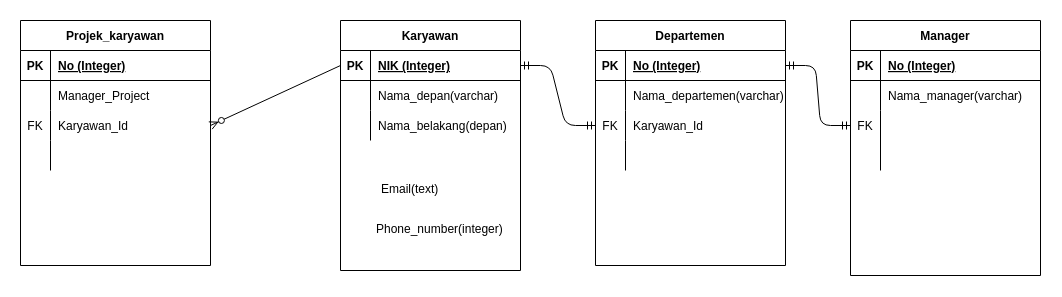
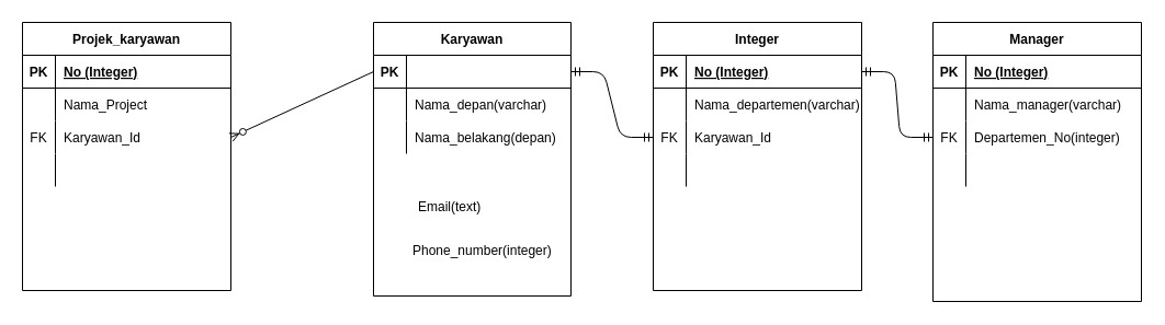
  <mxCell id="0" />
  <mxCell id="1" parent="0" />
  <mxCell id="2" value="Email(text)" style="text;strokeColor=none;fillColor=none;spacingLeft=4;spacingRight=4;overflow=hidden;rotatable=0;points=[[0,0.5],[1,0.5]];portConstraint=eastwest;fontSize=12;" parent="1" vertex="1"><mxGeometry x="375" y="175" width="110" height="30" as="geometry" /></mxCell>
  <mxCell id="3" value="Phone_number(integer)" style="text;strokeColor=none;fillColor=none;spacingLeft=4;spacingRight=4;overflow=hidden;rotatable=0;points=[[0,0.5],[1,0.5]];portConstraint=eastwest;fontSize=12;" parent="1" vertex="1"><mxGeometry x="370" y="215" width="140" height="30" as="geometry" /></mxCell>
  <mxCell id="4" value="" style="edgeStyle=entityRelationEdgeStyle;fontSize=12;html=1;endArrow=ERmandOne;startArrow=ERmandOne;exitX=1;exitY=0.5;exitDx=0;exitDy=0;" parent="1" source="20" target="38" edge="1"><mxGeometry width="100" height="100" relative="1" as="geometry"><mxPoint x="610" y="230" as="sourcePoint" /><mxPoint x="710" y="130" as="targetPoint" /></mxGeometry></mxCell>
  <mxCell id="5" value="" style="edgeStyle=entityRelationEdgeStyle;fontSize=12;html=1;endArrow=ERmandOne;startArrow=ERmandOne;exitX=1;exitY=0.5;exitDx=0;exitDy=0;" parent="1" source="32" target="13" edge="1"><mxGeometry width="100" height="100" relative="1" as="geometry"><mxPoint x="840" y="120" as="sourcePoint" /><mxPoint x="950" y="180" as="targetPoint" /></mxGeometry></mxCell>
  <mxCell id="6" value="Manager" style="shape=table;startSize=30;container=1;collapsible=1;childLayout=tableLayout;fixedRows=1;rowLines=0;fontStyle=1;align=center;resizeLast=1;" parent="1" vertex="1"><mxGeometry x="850" y="20" width="190" height="255" as="geometry" /></mxCell>
  <mxCell id="7" value="" style="shape=partialRectangle;collapsible=0;dropTarget=0;pointerEvents=0;fillColor=none;top=0;left=0;bottom=1;right=0;points=[[0,0.5],[1,0.5]];portConstraint=eastwest;" parent="6" vertex="1"><mxGeometry y="30" width="190" height="30" as="geometry" /></mxCell>
  <mxCell id="8" value="PK" style="shape=partialRectangle;connectable=0;fillColor=none;top=0;left=0;bottom=0;right=0;fontStyle=1;overflow=hidden;" parent="7" vertex="1"><mxGeometry width="30" height="30" as="geometry" /></mxCell>
  <mxCell id="9" value="No (Integer)" style="shape=partialRectangle;connectable=0;fillColor=none;top=0;left=0;bottom=0;right=0;align=left;spacingLeft=6;fontStyle=5;overflow=hidden;" parent="7" vertex="1"><mxGeometry x="30" width="160" height="30" as="geometry" /></mxCell>
  <mxCell id="10" value="" style="shape=partialRectangle;collapsible=0;dropTarget=0;pointerEvents=0;fillColor=none;top=0;left=0;bottom=0;right=0;points=[[0,0.5],[1,0.5]];portConstraint=eastwest;" parent="6" vertex="1"><mxGeometry y="60" width="190" height="30" as="geometry" /></mxCell>
  <mxCell id="11" value="" style="shape=partialRectangle;connectable=0;fillColor=none;top=0;left=0;bottom=0;right=0;editable=1;overflow=hidden;" parent="10" vertex="1"><mxGeometry width="30" height="30" as="geometry" /></mxCell>
  <mxCell id="12" value="Nama_manager(varchar)" style="shape=partialRectangle;connectable=0;fillColor=none;top=0;left=0;bottom=0;right=0;align=left;spacingLeft=6;overflow=hidden;" parent="10" vertex="1"><mxGeometry x="30" width="160" height="30" as="geometry" /></mxCell>
  <mxCell id="13" value="" style="shape=partialRectangle;collapsible=0;dropTarget=0;pointerEvents=0;fillColor=none;top=0;left=0;bottom=0;right=0;points=[[0,0.5],[1,0.5]];portConstraint=eastwest;" parent="6" vertex="1"><mxGeometry y="90" width="190" height="30" as="geometry" /></mxCell>
  <mxCell id="14" value="FK" style="shape=partialRectangle;connectable=0;fillColor=none;top=0;left=0;bottom=0;right=0;editable=1;overflow=hidden;" parent="13" vertex="1"><mxGeometry width="30" height="30" as="geometry" /></mxCell>
+ <mxCell id="15" value="Departemen_No(integer)" style="shape=partialRectangle;connectable=0;fillColor=none;top=0;left=0;bottom=0;right=0;align=left;spacingLeft=6;overflow=hidden;" parent="13" vertex="1"><mxGeometry x="30" width="160" height="30" as="geometry" /></mxCell>
  <mxCell id="16" value="" style="shape=partialRectangle;collapsible=0;dropTarget=0;pointerEvents=0;fillColor=none;top=0;left=0;bottom=0;right=0;points=[[0,0.5],[1,0.5]];portConstraint=eastwest;" parent="6" vertex="1"><mxGeometry y="120" width="190" height="30" as="geometry" /></mxCell>
  <mxCell id="17" value="" style="shape=partialRectangle;connectable=0;fillColor=none;top=0;left=0;bottom=0;right=0;editable=1;overflow=hidden;" parent="16" vertex="1"><mxGeometry width="30" height="30" as="geometry" /></mxCell>
  <mxCell id="18" value="" style="shape=partialRectangle;connectable=0;fillColor=none;top=0;left=0;bottom=0;right=0;align=left;spacingLeft=6;overflow=hidden;" parent="16" vertex="1"><mxGeometry x="30" width="160" height="30" as="geometry" /></mxCell>
  <mxCell id="19" value="Karyawan" style="shape=table;startSize=30;container=1;collapsible=1;childLayout=tableLayout;fixedRows=1;rowLines=0;fontStyle=1;align=center;resizeLast=1;" parent="1" vertex="1"><mxGeometry x="340" y="20" width="180" height="250" as="geometry" /></mxCell>
  <mxCell id="20" value="" style="shape=partialRectangle;collapsible=0;dropTarget=0;pointerEvents=0;fillColor=none;top=0;left=0;bottom=1;right=0;points=[[0,0.5],[1,0.5]];portConstraint=eastwest;" parent="19" vertex="1"><mxGeometry y="30" width="180" height="30" as="geometry" /></mxCell>
  <mxCell id="21" value="PK" style="shape=partialRectangle;connectable=0;fillColor=none;top=0;left=0;bottom=0;right=0;fontStyle=1;overflow=hidden;" parent="20" vertex="1"><mxGeometry width="30" height="30" as="geometry" /></mxCell>
- <mxCell id="22" value="NIK (Integer)" style="shape=partialRectangle;connectable=0;fillColor=none;top=0;left=0;bottom=0;right=0;align=left;spacingLeft=6;fontStyle=5;overflow=hidden;" parent="20" vertex="1"><mxGeometry x="30" width="150" height="30" as="geometry" /></mxCell>
  <mxCell id="23" value="" style="shape=partialRectangle;collapsible=0;dropTarget=0;pointerEvents=0;fillColor=none;top=0;left=0;bottom=0;right=0;points=[[0,0.5],[1,0.5]];portConstraint=eastwest;" parent="19" vertex="1"><mxGeometry y="60" width="180" height="30" as="geometry" /></mxCell>
  <mxCell id="24" value="" style="shape=partialRectangle;connectable=0;fillColor=none;top=0;left=0;bottom=0;right=0;editable=1;overflow=hidden;" parent="23" vertex="1"><mxGeometry width="30" height="30" as="geometry" /></mxCell>
  <mxCell id="25" value="Nama_depan(varchar)" style="shape=partialRectangle;connectable=0;fillColor=none;top=0;left=0;bottom=0;right=0;align=left;spacingLeft=6;overflow=hidden;" parent="23" vertex="1"><mxGeometry x="30" width="150" height="30" as="geometry" /></mxCell>
  <mxCell id="26" value="" style="shape=partialRectangle;collapsible=0;dropTarget=0;pointerEvents=0;fillColor=none;top=0;left=0;bottom=0;right=0;points=[[0,0.5],[1,0.5]];portConstraint=eastwest;" parent="19" vertex="1"><mxGeometry y="90" width="180" height="30" as="geometry" /></mxCell>
  <mxCell id="27" value="" style="shape=partialRectangle;connectable=0;fillColor=none;top=0;left=0;bottom=0;right=0;editable=1;overflow=hidden;" parent="26" vertex="1"><mxGeometry width="30" height="30" as="geometry" /></mxCell>
  <mxCell id="28" value="Nama_belakang(depan)" style="shape=partialRectangle;connectable=0;fillColor=none;top=0;left=0;bottom=0;right=0;align=left;spacingLeft=6;overflow=hidden;" parent="26" vertex="1"><mxGeometry x="30" width="150" height="30" as="geometry" /></mxCell>
  <mxCell id="29" value="" style="shape=partialRectangle;collapsible=0;dropTarget=0;pointerEvents=0;fillColor=none;top=0;left=0;bottom=0;right=0;points=[[0,0.5],[1,0.5]];portConstraint=eastwest;" parent="19" vertex="1"><mxGeometry y="120" width="180" height="30" as="geometry" /></mxCell>
  <mxCell id="30" value="" style="shape=partialRectangle;connectable=0;fillColor=none;top=0;left=0;bottom=0;right=0;editable=1;overflow=hidden;" parent="29" vertex="1"><mxGeometry width="30" height="30" as="geometry" /></mxCell>
- <mxCell id="31" value="Departemen" style="shape=table;startSize=30;container=1;collapsible=1;childLayout=tableLayout;fixedRows=1;rowLines=0;fontStyle=1;align=center;resizeLast=1;" parent="1" vertex="1"><mxGeometry x="595" y="20" width="190" height="245" as="geometry" /></mxCell>
+ <mxCell id="31" value="Integer" style="shape=table;startSize=30;container=1;collapsible=1;childLayout=tableLayout;fixedRows=1;rowLines=0;fontStyle=1;align=center;resizeLast=1;" parent="1" vertex="1"><mxGeometry x="595" y="20" width="190" height="245" as="geometry" /></mxCell>
  <mxCell id="32" value="" style="shape=partialRectangle;collapsible=0;dropTarget=0;pointerEvents=0;fillColor=none;top=0;left=0;bottom=1;right=0;points=[[0,0.5],[1,0.5]];portConstraint=eastwest;" parent="31" vertex="1"><mxGeometry y="30" width="190" height="30" as="geometry" /></mxCell>
  <mxCell id="33" value="PK" style="shape=partialRectangle;connectable=0;fillColor=none;top=0;left=0;bottom=0;right=0;fontStyle=1;overflow=hidden;" parent="32" vertex="1"><mxGeometry width="30" height="30" as="geometry" /></mxCell>
  <mxCell id="34" value="No (Integer)" style="shape=partialRectangle;connectable=0;fillColor=none;top=0;left=0;bottom=0;right=0;align=left;spacingLeft=6;fontStyle=5;overflow=hidden;" parent="32" vertex="1"><mxGeometry x="30" width="160" height="30" as="geometry" /></mxCell>
  <mxCell id="35" value="" style="shape=partialRectangle;collapsible=0;dropTarget=0;pointerEvents=0;fillColor=none;top=0;left=0;bottom=0;right=0;points=[[0,0.5],[1,0.5]];portConstraint=eastwest;" parent="31" vertex="1"><mxGeometry y="60" width="190" height="30" as="geometry" /></mxCell>
  <mxCell id="36" value="" style="shape=partialRectangle;connectable=0;fillColor=none;top=0;left=0;bottom=0;right=0;editable=1;overflow=hidden;" parent="35" vertex="1"><mxGeometry width="30" height="30" as="geometry" /></mxCell>
  <mxCell id="37" value="Nama_departemen(varchar)" style="shape=partialRectangle;connectable=0;fillColor=none;top=0;left=0;bottom=0;right=0;align=left;spacingLeft=6;overflow=hidden;" parent="35" vertex="1"><mxGeometry x="30" width="160" height="30" as="geometry" /></mxCell>
  <mxCell id="38" value="" style="shape=partialRectangle;collapsible=0;dropTarget=0;pointerEvents=0;fillColor=none;top=0;left=0;bottom=0;right=0;points=[[0,0.5],[1,0.5]];portConstraint=eastwest;" parent="31" vertex="1"><mxGeometry y="90" width="190" height="30" as="geometry" /></mxCell>
  <mxCell id="39" value="FK" style="shape=partialRectangle;connectable=0;fillColor=none;top=0;left=0;bottom=0;right=0;editable=1;overflow=hidden;" parent="38" vertex="1"><mxGeometry width="30" height="30" as="geometry" /></mxCell>
  <mxCell id="40" value="Karyawan_Id" style="shape=partialRectangle;connectable=0;fillColor=none;top=0;left=0;bottom=0;right=0;align=left;spacingLeft=6;overflow=hidden;" parent="38" vertex="1"><mxGeometry x="30" width="160" height="30" as="geometry" /></mxCell>
  <mxCell id="41" value="" style="shape=partialRectangle;collapsible=0;dropTarget=0;pointerEvents=0;fillColor=none;top=0;left=0;bottom=0;right=0;points=[[0,0.5],[1,0.5]];portConstraint=eastwest;" parent="31" vertex="1"><mxGeometry y="120" width="190" height="30" as="geometry" /></mxCell>
  <mxCell id="42" value="" style="shape=partialRectangle;connectable=0;fillColor=none;top=0;left=0;bottom=0;right=0;editable=1;overflow=hidden;" parent="41" vertex="1"><mxGeometry width="30" height="30" as="geometry" /></mxCell>
  <mxCell id="43" value="" style="shape=partialRectangle;connectable=0;fillColor=none;top=0;left=0;bottom=0;right=0;align=left;spacingLeft=6;overflow=hidden;" parent="41" vertex="1"><mxGeometry x="30" width="160" height="30" as="geometry" /></mxCell>
  <mxCell id="44" value="" style="fontSize=12;html=1;endArrow=ERzeroToMany;endFill=1;exitX=0;exitY=0.5;exitDx=0;exitDy=0;entryX=1;entryY=0.5;entryDx=0;entryDy=0;" parent="1" source="20" target="52" edge="1"><mxGeometry width="100" height="100" relative="1" as="geometry"><mxPoint x="320" y="175" as="sourcePoint" /><mxPoint x="220" y="125" as="targetPoint" /></mxGeometry></mxCell>
  <mxCell id="45" value="Projek_karyawan" style="shape=table;startSize=30;container=1;collapsible=1;childLayout=tableLayout;fixedRows=1;rowLines=0;fontStyle=1;align=center;resizeLast=1;" parent="1" vertex="1"><mxGeometry x="20" y="20" width="190" height="245" as="geometry" /></mxCell>
  <mxCell id="46" value="" style="shape=partialRectangle;collapsible=0;dropTarget=0;pointerEvents=0;fillColor=none;top=0;left=0;bottom=1;right=0;points=[[0,0.5],[1,0.5]];portConstraint=eastwest;" parent="45" vertex="1"><mxGeometry y="30" width="190" height="30" as="geometry" /></mxCell>
  <mxCell id="47" value="PK" style="shape=partialRectangle;connectable=0;fillColor=none;top=0;left=0;bottom=0;right=0;fontStyle=1;overflow=hidden;" parent="46" vertex="1"><mxGeometry width="30" height="30" as="geometry" /></mxCell>
  <mxCell id="48" value="No (Integer)" style="shape=partialRectangle;connectable=0;fillColor=none;top=0;left=0;bottom=0;right=0;align=left;spacingLeft=6;fontStyle=5;overflow=hidden;" parent="46" vertex="1"><mxGeometry x="30" width="160" height="30" as="geometry" /></mxCell>
  <mxCell id="49" value="" style="shape=partialRectangle;collapsible=0;dropTarget=0;pointerEvents=0;fillColor=none;top=0;left=0;bottom=0;right=0;points=[[0,0.5],[1,0.5]];portConstraint=eastwest;" parent="45" vertex="1"><mxGeometry y="60" width="190" height="30" as="geometry" /></mxCell>
  <mxCell id="50" value="" style="shape=partialRectangle;connectable=0;fillColor=none;top=0;left=0;bottom=0;right=0;editable=1;overflow=hidden;" parent="49" vertex="1"><mxGeometry width="30" height="30" as="geometry" /></mxCell>
- <mxCell id="51" value="Manager_Project" style="shape=partialRectangle;connectable=0;fillColor=none;top=0;left=0;bottom=0;right=0;align=left;spacingLeft=6;overflow=hidden;" parent="49" vertex="1"><mxGeometry x="30" width="160" height="30" as="geometry" /></mxCell>
+ <mxCell id="51" value="Nama_Project" style="shape=partialRectangle;connectable=0;fillColor=none;top=0;left=0;bottom=0;right=0;align=left;spacingLeft=6;overflow=hidden;" parent="49" vertex="1"><mxGeometry x="30" width="160" height="30" as="geometry" /></mxCell>
  <mxCell id="52" value="" style="shape=partialRectangle;collapsible=0;dropTarget=0;pointerEvents=0;fillColor=none;top=0;left=0;bottom=0;right=0;points=[[0,0.5],[1,0.5]];portConstraint=eastwest;" parent="45" vertex="1"><mxGeometry y="90" width="190" height="30" as="geometry" /></mxCell>
  <mxCell id="53" value="FK" style="shape=partialRectangle;connectable=0;fillColor=none;top=0;left=0;bottom=0;right=0;editable=1;overflow=hidden;" parent="52" vertex="1"><mxGeometry width="30" height="30" as="geometry" /></mxCell>
  <mxCell id="54" value="Karyawan_Id" style="shape=partialRectangle;connectable=0;fillColor=none;top=0;left=0;bottom=0;right=0;align=left;spacingLeft=6;overflow=hidden;" parent="52" vertex="1"><mxGeometry x="30" width="160" height="30" as="geometry" /></mxCell>
  <mxCell id="55" value="" style="shape=partialRectangle;collapsible=0;dropTarget=0;pointerEvents=0;fillColor=none;top=0;left=0;bottom=0;right=0;points=[[0,0.5],[1,0.5]];portConstraint=eastwest;" parent="45" vertex="1"><mxGeometry y="120" width="190" height="30" as="geometry" /></mxCell>
  <mxCell id="56" value="" style="shape=partialRectangle;connectable=0;fillColor=none;top=0;left=0;bottom=0;right=0;editable=1;overflow=hidden;" parent="55" vertex="1"><mxGeometry width="30" height="30" as="geometry" /></mxCell>
  <mxCell id="57" value="" style="shape=partialRectangle;connectable=0;fillColor=none;top=0;left=0;bottom=0;right=0;align=left;spacingLeft=6;overflow=hidden;" parent="55" vertex="1"><mxGeometry x="30" width="160" height="30" as="geometry" /></mxCell>
